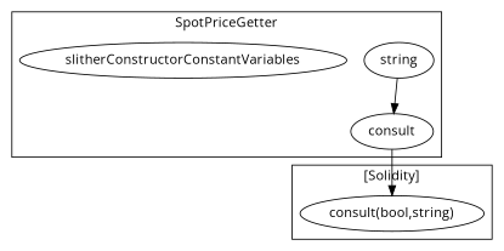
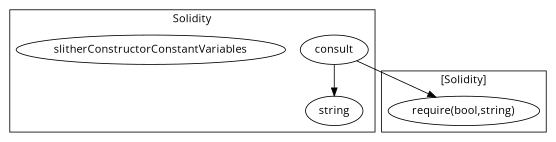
  strict digraph {
    fontname="Open Sans"
    node [fontname="Open Sans"]
    edge [fontname="Open Sans"]
    n1 [label=consult]
    n2 [label=string]
    n3 [label=slitherConstructorConstantVariables]
-   "require(bool,string)" [label="consult(bool,string)"]
+   "require(bool,string)"
    subgraph cluster_1 {
-     label=SpotPriceGetter
+     label=Solidity
      n1
      n2
      n3
    }
    subgraph cluster_2 {
      label="[Solidity]"
      "require(bool,string)"
    }
    n1 -> "require(bool,string)"
-   n2 -> n1
+   n1 -> n2
  }
